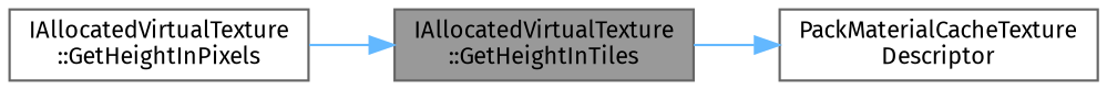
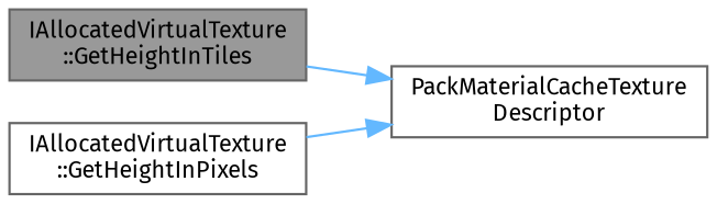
  digraph {
    fontname="Fira Sans"
    rankdir=RL
    node [color=grey40 fillcolor=white fontname="Fira Sans" fontsize=10 shape=box style=filled]
    edge [color=steelblue1 dir=back fontname="Fira Sans" fontsize=10 labelfontname=Helvetica labelfontsize=10 style=solid]
    n1 [color=gray40 fillcolor=grey60 fontcolor=black height=0.2 label="IAllocatedVirtualTexture\l::GetHeightInTiles" width=0.4]
    n2 [height=0.2 label="IAllocatedVirtualTexture\l::GetHeightInPixels" width=0.4]
    n3 [height=0.2 label="PackMaterialCacheTexture\lDescriptor" width=0.4]
-   n1 -> n2
+   n3 -> n2
    n3 -> n1
  }
